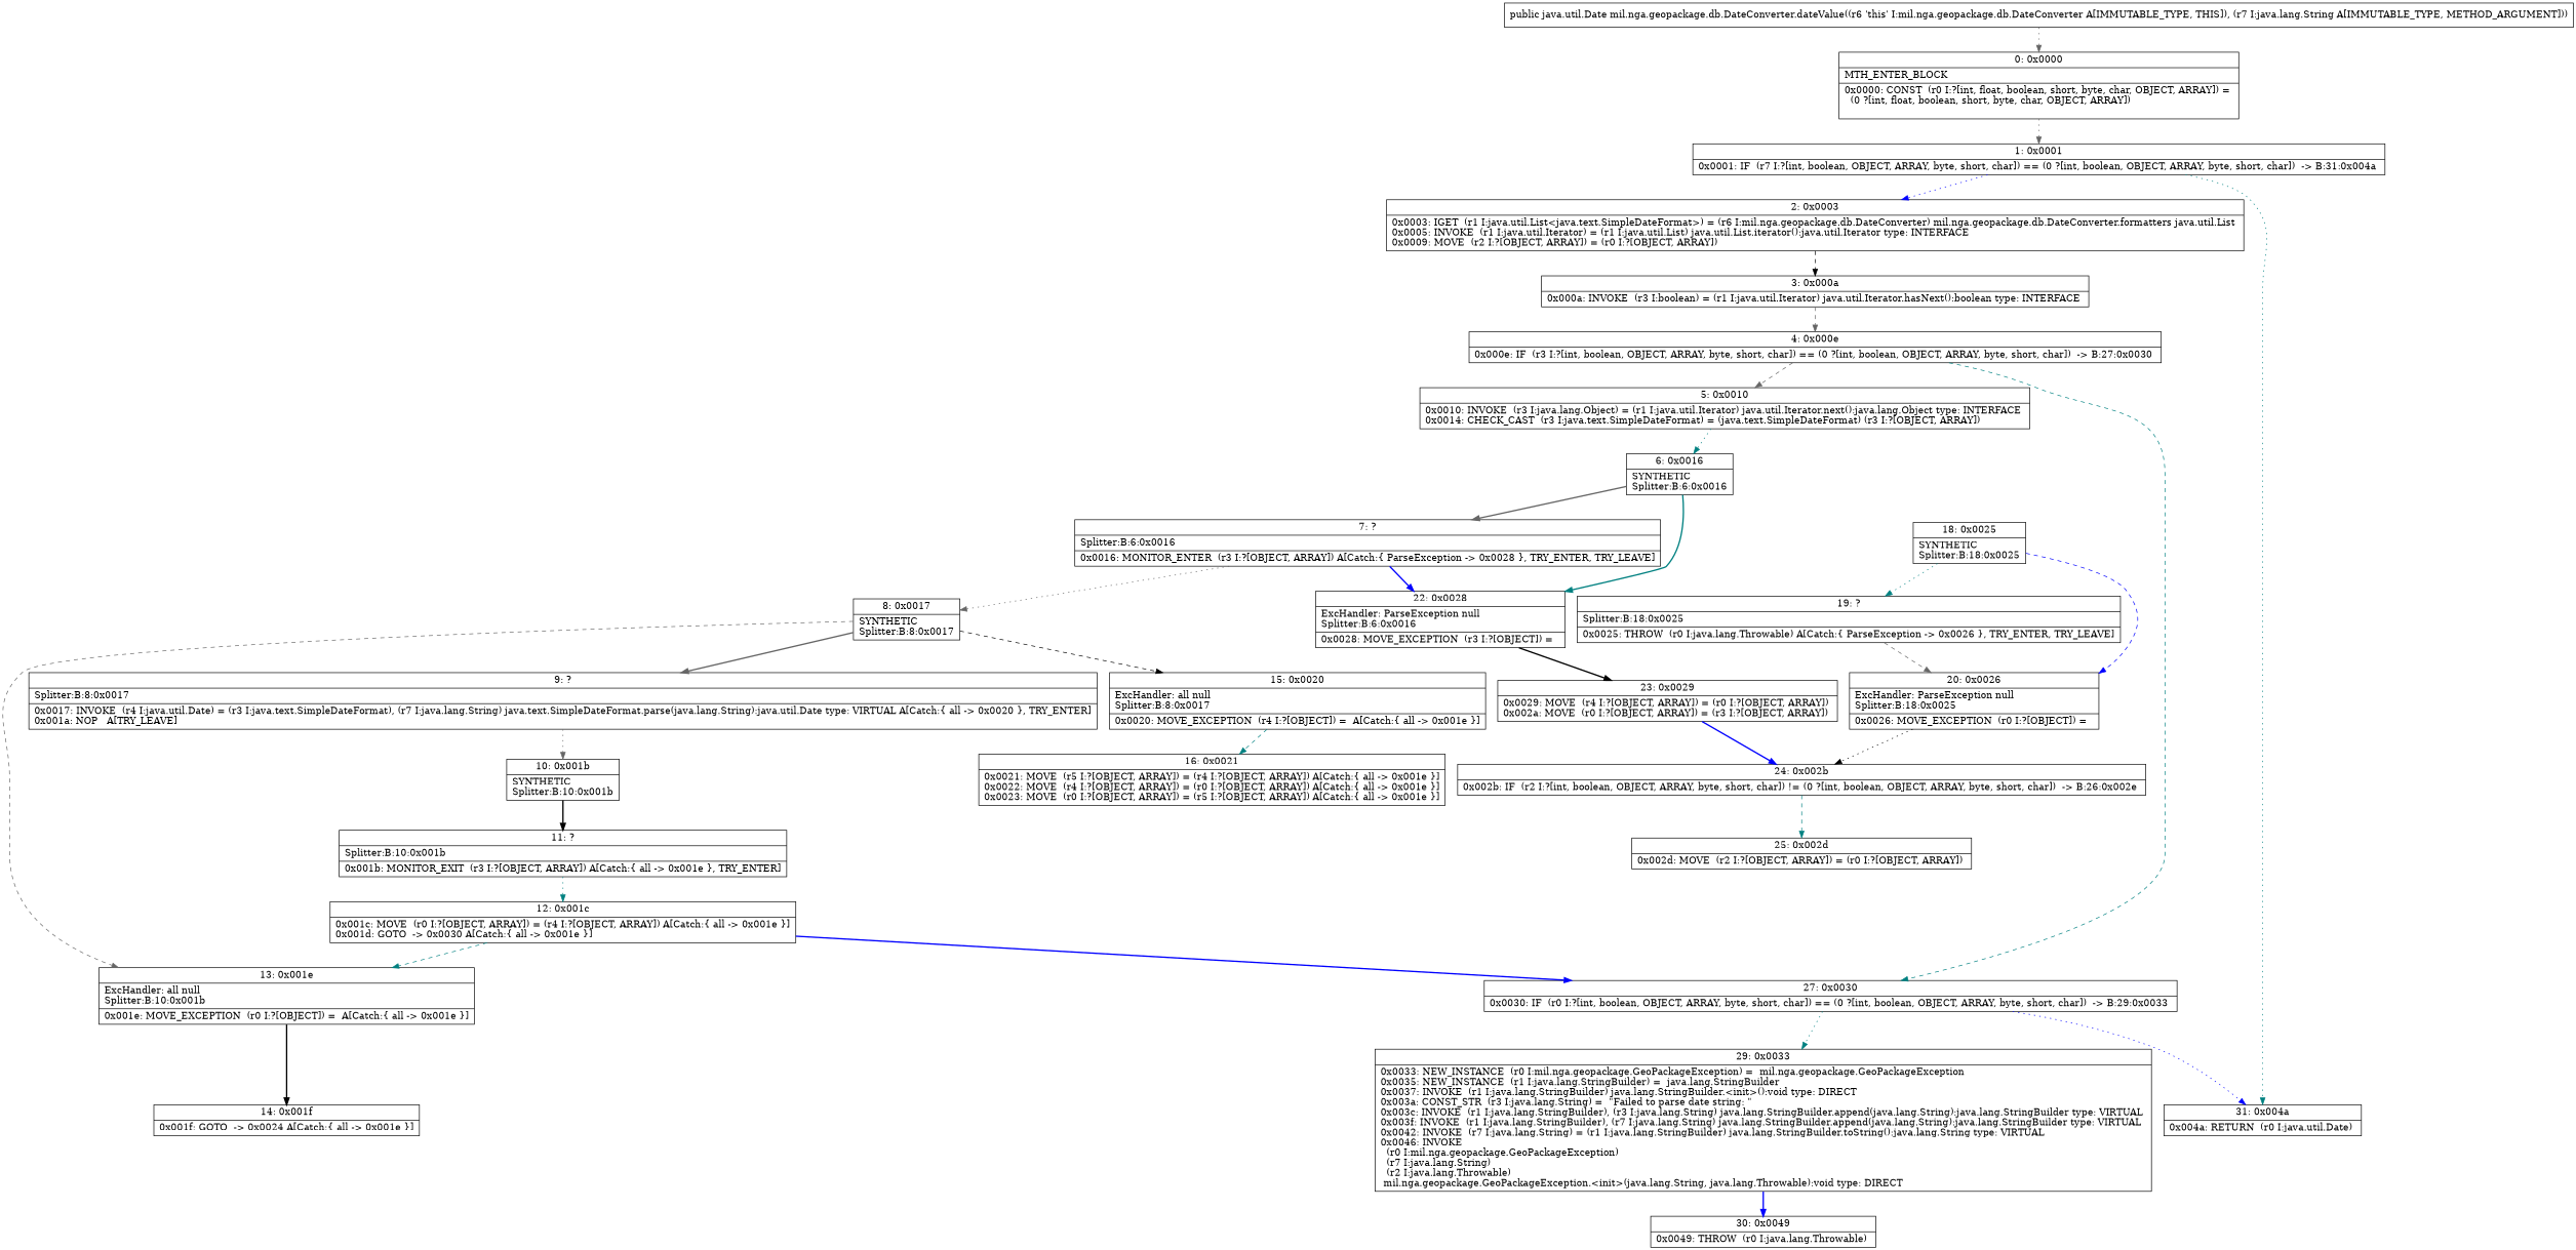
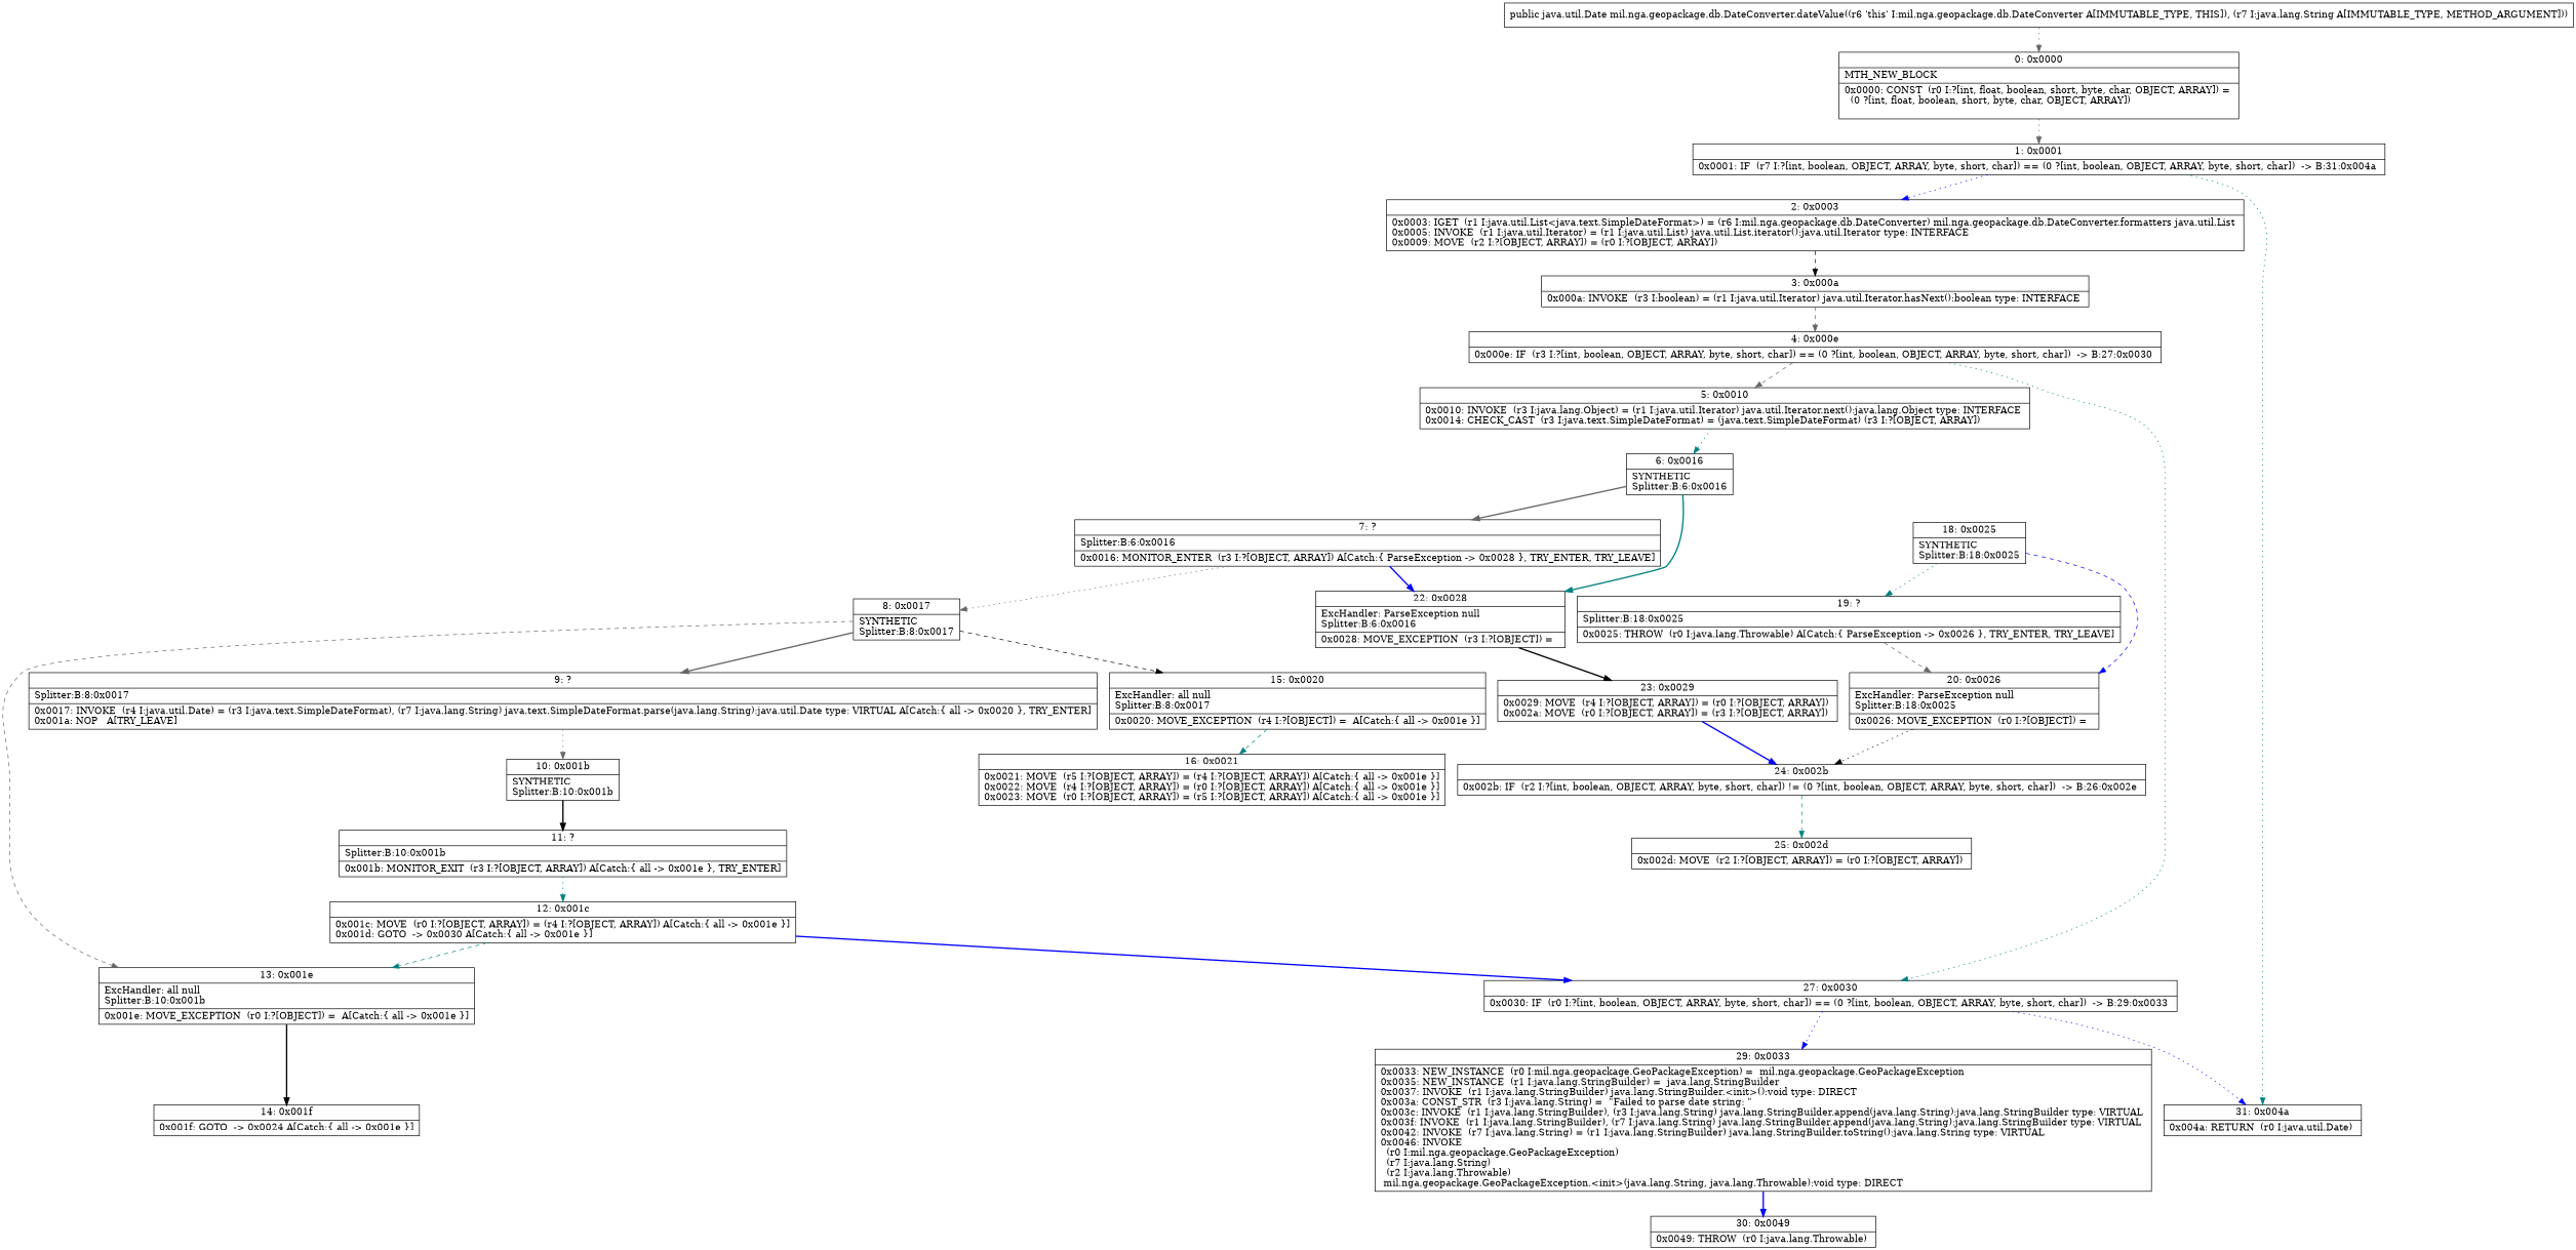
  digraph {
    node [shape=record]
    edge [color=gray40 style=dotted]
-   n1 [label="{0\:\ 0x0000|MTH_ENTER_BLOCK\l|0x0000: CONST  (r0 I:?[int, float, boolean, short, byte, char, OBJECT, ARRAY]) = \l  (0 ?[int, float, boolean, short, byte, char, OBJECT, ARRAY])\l \l}"]
+   n1 [label="{0\:\ 0x0000|MTH_NEW_BLOCK\l|0x0000: CONST  (r0 I:?[int, float, boolean, short, byte, char, OBJECT, ARRAY]) = \l  (0 ?[int, float, boolean, short, byte, char, OBJECT, ARRAY])\l \l}"]
    n2 [label="{1\:\ 0x0001|0x0001: IF  (r7 I:?[int, boolean, OBJECT, ARRAY, byte, short, char]) == (0 ?[int, boolean, OBJECT, ARRAY, byte, short, char])  \-\> B:31:0x004a \l}"]
    n3 [label="{2\:\ 0x0003|0x0003: IGET  (r1 I:java.util.List\<java.text.SimpleDateFormat\>) = (r6 I:mil.nga.geopackage.db.DateConverter) mil.nga.geopackage.db.DateConverter.formatters java.util.List \l0x0005: INVOKE  (r1 I:java.util.Iterator) = (r1 I:java.util.List) java.util.List.iterator():java.util.Iterator type: INTERFACE \l0x0009: MOVE  (r2 I:?[OBJECT, ARRAY]) = (r0 I:?[OBJECT, ARRAY]) \l}"]
    n4 [label="{31\:\ 0x004a|0x004a: RETURN  (r0 I:java.util.Date) \l}"]
    n5 [label="{3\:\ 0x000a|0x000a: INVOKE  (r3 I:boolean) = (r1 I:java.util.Iterator) java.util.Iterator.hasNext():boolean type: INTERFACE \l}"]
    n6 [label="{4\:\ 0x000e|0x000e: IF  (r3 I:?[int, boolean, OBJECT, ARRAY, byte, short, char]) == (0 ?[int, boolean, OBJECT, ARRAY, byte, short, char])  \-\> B:27:0x0030 \l}"]
    n7 [label="{5\:\ 0x0010|0x0010: INVOKE  (r3 I:java.lang.Object) = (r1 I:java.util.Iterator) java.util.Iterator.next():java.lang.Object type: INTERFACE \l0x0014: CHECK_CAST  (r3 I:java.text.SimpleDateFormat) = (java.text.SimpleDateFormat) (r3 I:?[OBJECT, ARRAY]) \l}"]
    n8 [label="{27\:\ 0x0030|0x0030: IF  (r0 I:?[int, boolean, OBJECT, ARRAY, byte, short, char]) == (0 ?[int, boolean, OBJECT, ARRAY, byte, short, char])  \-\> B:29:0x0033 \l}"]
    n9 [label="{6\:\ 0x0016|SYNTHETIC\lSplitter:B:6:0x0016\l}"]
    n10 [label="{29\:\ 0x0033|0x0033: NEW_INSTANCE  (r0 I:mil.nga.geopackage.GeoPackageException) =  mil.nga.geopackage.GeoPackageException \l0x0035: NEW_INSTANCE  (r1 I:java.lang.StringBuilder) =  java.lang.StringBuilder \l0x0037: INVOKE  (r1 I:java.lang.StringBuilder) java.lang.StringBuilder.\<init\>():void type: DIRECT \l0x003a: CONST_STR  (r3 I:java.lang.String) =  \"Failed to parse date string: \" \l0x003c: INVOKE  (r1 I:java.lang.StringBuilder), (r3 I:java.lang.String) java.lang.StringBuilder.append(java.lang.String):java.lang.StringBuilder type: VIRTUAL \l0x003f: INVOKE  (r1 I:java.lang.StringBuilder), (r7 I:java.lang.String) java.lang.StringBuilder.append(java.lang.String):java.lang.StringBuilder type: VIRTUAL \l0x0042: INVOKE  (r7 I:java.lang.String) = (r1 I:java.lang.StringBuilder) java.lang.StringBuilder.toString():java.lang.String type: VIRTUAL \l0x0046: INVOKE  \l  (r0 I:mil.nga.geopackage.GeoPackageException)\l  (r7 I:java.lang.String)\l  (r2 I:java.lang.Throwable)\l mil.nga.geopackage.GeoPackageException.\<init\>(java.lang.String, java.lang.Throwable):void type: DIRECT \l}"]
    n11 [label="{7\:\ ?|Splitter:B:6:0x0016\l|0x0016: MONITOR_ENTER  (r3 I:?[OBJECT, ARRAY]) A[Catch:\{ ParseException \-\> 0x0028 \}, TRY_ENTER, TRY_LEAVE]\l}"]
    n12 [label="{22\:\ 0x0028|ExcHandler: ParseException null\lSplitter:B:6:0x0016\l|0x0028: MOVE_EXCEPTION  (r3 I:?[OBJECT]) =  \l}"]
    n13 [label="{8\:\ 0x0017|SYNTHETIC\lSplitter:B:8:0x0017\l}"]
    n14 [label="{23\:\ 0x0029|0x0029: MOVE  (r4 I:?[OBJECT, ARRAY]) = (r0 I:?[OBJECT, ARRAY]) \l0x002a: MOVE  (r0 I:?[OBJECT, ARRAY]) = (r3 I:?[OBJECT, ARRAY]) \l}"]
    n15 [label="{9\:\ ?|Splitter:B:8:0x0017\l|0x0017: INVOKE  (r4 I:java.util.Date) = (r3 I:java.text.SimpleDateFormat), (r7 I:java.lang.String) java.text.SimpleDateFormat.parse(java.lang.String):java.util.Date type: VIRTUAL A[Catch:\{ all \-\> 0x0020 \}, TRY_ENTER]\l0x001a: NOP   A[TRY_LEAVE]\l}"]
    n16 [label="{13\:\ 0x001e|ExcHandler: all null\lSplitter:B:10:0x001b\l|0x001e: MOVE_EXCEPTION  (r0 I:?[OBJECT]) =  A[Catch:\{ all \-\> 0x001e \}]\l}"]
    n17 [label="{15\:\ 0x0020|ExcHandler: all null\lSplitter:B:8:0x0017\l|0x0020: MOVE_EXCEPTION  (r4 I:?[OBJECT]) =  A[Catch:\{ all \-\> 0x001e \}]\l}"]
    n18 [label="{10\:\ 0x001b|SYNTHETIC\lSplitter:B:10:0x001b\l}"]
    n19 [label="{14\:\ 0x001f|0x001f: GOTO  \-\> 0x0024 A[Catch:\{ all \-\> 0x001e \}]\l}"]
    n20 [label="{16\:\ 0x0021|0x0021: MOVE  (r5 I:?[OBJECT, ARRAY]) = (r4 I:?[OBJECT, ARRAY]) A[Catch:\{ all \-\> 0x001e \}]\l0x0022: MOVE  (r4 I:?[OBJECT, ARRAY]) = (r0 I:?[OBJECT, ARRAY]) A[Catch:\{ all \-\> 0x001e \}]\l0x0023: MOVE  (r0 I:?[OBJECT, ARRAY]) = (r5 I:?[OBJECT, ARRAY]) A[Catch:\{ all \-\> 0x001e \}]\l}"]
    n21 [label="{11\:\ ?|Splitter:B:10:0x001b\l|0x001b: MONITOR_EXIT  (r3 I:?[OBJECT, ARRAY]) A[Catch:\{ all \-\> 0x001e \}, TRY_ENTER]\l}"]
    n22 [label="{12\:\ 0x001c|0x001c: MOVE  (r0 I:?[OBJECT, ARRAY]) = (r4 I:?[OBJECT, ARRAY]) A[Catch:\{ all \-\> 0x001e \}]\l0x001d: GOTO  \-\> 0x0030 A[Catch:\{ all \-\> 0x001e \}]\l}"]
    n23 [label="{18\:\ 0x0025|SYNTHETIC\lSplitter:B:18:0x0025\l}"]
    n24 [label="{19\:\ ?|Splitter:B:18:0x0025\l|0x0025: THROW  (r0 I:java.lang.Throwable) A[Catch:\{ ParseException \-\> 0x0026 \}, TRY_ENTER, TRY_LEAVE]\l}"]
    n25 [label="{20\:\ 0x0026|ExcHandler: ParseException null\lSplitter:B:18:0x0025\l|0x0026: MOVE_EXCEPTION  (r0 I:?[OBJECT]) =  \l}"]
    n26 [label="{24\:\ 0x002b|0x002b: IF  (r2 I:?[int, boolean, OBJECT, ARRAY, byte, short, char]) != (0 ?[int, boolean, OBJECT, ARRAY, byte, short, char])  \-\> B:26:0x002e \l}"]
    n27 [label="{25\:\ 0x002d|0x002d: MOVE  (r2 I:?[OBJECT, ARRAY]) = (r0 I:?[OBJECT, ARRAY]) \l}"]
    n28 [label="{30\:\ 0x0049|0x0049: THROW  (r0 I:java.lang.Throwable) \l}"]
    n29 [label="{public java.util.Date mil.nga.geopackage.db.DateConverter.dateValue((r6 'this' I:mil.nga.geopackage.db.DateConverter A[IMMUTABLE_TYPE, THIS]), (r7 I:java.lang.String A[IMMUTABLE_TYPE, METHOD_ARGUMENT])) }"]
    n1 -> n2
    n2 -> n3 [color=blue]
    n2 -> n4 [color=teal]
    n3 -> n5 [color=black style=dashed]
    n5 -> n6 [style=dashed]
    n6 -> n7 [style=dashed]
-   n6 -> n8 [color=teal style=dashed]
+   n6 -> n8 [color=teal]
    n7 -> n9 [color=teal]
    n8 -> n4 [color=blue]
-   n8 -> n10 [color=teal]
+   n8 -> n10 [color=blue]
    n9 -> n11 [style=bold]
    n9 -> n12 [color=teal style=bold]
    n10 -> n28 [color=blue style=bold]
    n11 -> n12 [color=blue style=bold]
    n11 -> n13
    n12 -> n14 [color=black style=bold]
    n13 -> n15 [style=bold]
    n13 -> n16 [style=dashed]
    n13 -> n17 [color=black style=dashed]
    n14 -> n26 [color=blue style=bold]
    n15 -> n18
    n16 -> n19 [color=black style=bold]
    n17 -> n20 [color=teal style=dashed]
    n18 -> n21 [color=black style=bold]
    n21 -> n22 [color=teal]
    n22 -> n8 [color=blue style=bold]
    n22 -> n16 [color=teal style=dashed]
    n23 -> n24 [color=teal]
    n23 -> n25 [color=blue style=dashed]
    n24 -> n25 [style=dashed]
    n25 -> n26 [color=black]
    n26 -> n27 [color=teal style=dashed]
    n29 -> n1
  }
